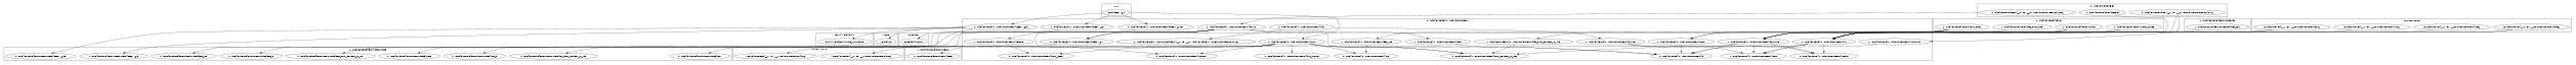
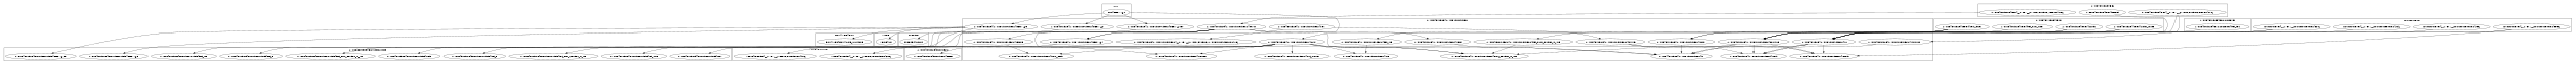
  digraph {
    fontname=Lato
    node [fontname=Lato]
    edge [fontname=Lato]
    "Moose::Exporter::__ANON__[Moose/Exporter.pm:479]"
    "Moose::Exporter::__ANON__[Moose/Exporter.pm:390]"
    "ANTLR::Runtime::CharStream::EOF"
    "Class::MOP::Class::make_immutable"
    "ANTLR::Runtime::Lexer::next_token"
    "ANTLR::Runtime::Lexer::get_char_index"
    "ANTLR::Runtime::Lexer::match_range"
    "ANTLR::Runtime::Lexer::match"
    "ANTLR::Runtime::DFA::__ANON__[ANTLR/Runtime/DFA.pm:175]"
    "ANTLR::Runtime::DFA::__ANON__[ANTLR/Runtime/DFA.pm:172]"
    "ANTLR::Runtime::DFA::predict"
    "Moose::has"
    "Exporter::import"
    "ANTLR::Runtime::CommonToken::get_text"
    "main::BEGIN@7"
    "ANTLR::Runtime::CharStreamState::set_char_position_in_line"
    "ANTLR::Runtime::CharStreamState::meta"
    "ANTLR::Runtime::CharStreamState::get_line"
    "ANTLR::Runtime::CharStreamState::get_p"
    "ANTLR::Runtime::CharStreamState::set_p"
    "ANTLR::Runtime::CharStreamState::new"
    "ANTLR::Runtime::CharStreamState::get_char_position_in_line"
    "ANTLR::Runtime::CharStreamState::BEGIN@59"
+   "ANTLR::Runtime::CharStreamState::set_line"
    "ANTLR::Runtime::CharStreamState::BEGIN@3"
    "Lavanda2Lexer::__ANON__[Lavanda2Lexer.pm:558]"
    "Lavanda2Lexer::__ANON__[Lavanda2Lexer.pm:404]"
    "Lavanda2Lexer::__ANON__[Lavanda2Lexer.pm:459]"
    "Lavanda2Lexer::__ANON__[Lavanda2Lexer.pm:331]"
    "ANTLR::Runtime::ANTLRStringStream::BEGIN@7"
    "ANTLR::Runtime::ANTLRStringStream::char_position_in_line"
    "ANTLR::Runtime::ANTLRStringStream::markers"
    "ANTLR::Runtime::ANTLRStringStream::rewind"
    "ANTLR::Runtime::ANTLRStringStream::consume"
    "ANTLR::Runtime::ANTLRStringStream::line"
    "ANTLR::Runtime::ANTLRStringStream::mark"
    "ANTLR::Runtime::ANTLRStringStream::BEGIN@5"
    "ANTLR::Runtime::ANTLRStringStream::index"
    "ANTLR::Runtime::ANTLRStringStream::p"
    "ANTLR::Runtime::ANTLRStringStream::new"
    "ANTLR::Runtime::ANTLRStringStream::BEGIN@257"
    "ANTLR::Runtime::ANTLRStringStream::input"
    "ANTLR::Runtime::ANTLRStringStream::substring"
    "ANTLR::Runtime::ANTLRStringStream::get_line"
    "ANTLR::Runtime::ANTLRStringStream::release"
    "ANTLR::Runtime::ANTLRStringStream::BEGIN@3"
    "ANTLR::Runtime::ANTLRStringStream::LA"
    n48 [label="ANTLR::CharStream::ANTLRStringStream::get_char_position_in_line"]
    "ANTLR::Runtime::ANTLRStringStream::length"
    "ANTLR::Runtime::ANTLRStringStream::BUILD"
    "ANTLR::Runtime::ANTLRStringStream::seek"
    "ANTLR::Runtime::ANTLRStringStream::last_marker"
    "ANTLR::Runtime::ANTLRStringStream::mark_depth"
    "ANTLR::Runtime::ANTLRStringStream::__ANON__[ANTLR/Runtime/ANTLRStringStream.pm:60]"
    subgraph cluster_1 {
-     label="Moose::Moose"
+     label="Moose::Exporter"
      "Moose::Exporter::__ANON__[Moose/Exporter.pm:479]"
      "Moose::Exporter::__ANON__[Moose/Exporter.pm:390]"
    }
    subgraph cluster_2 {
      label="ANTLR::Runtime::CharStream"
      "ANTLR::Runtime::CharStream::EOF"
    }
    subgraph cluster_3 {
      label="Class::MOP::Class"
      "Class::MOP::Class::make_immutable"
    }
    subgraph cluster_4 {
      label="ANTLR::Runtime::Lexer"
      "ANTLR::Runtime::Lexer::next_token"
      "ANTLR::Runtime::Lexer::get_char_index"
      "ANTLR::Runtime::Lexer::match_range"
      "ANTLR::Runtime::Lexer::match"
    }
    subgraph cluster_5 {
      label="ANTLR::Runtime::DFA"
      "ANTLR::Runtime::DFA::__ANON__[ANTLR/Runtime/DFA.pm:175]"
      "ANTLR::Runtime::DFA::__ANON__[ANTLR/Runtime/DFA.pm:172]"
      "ANTLR::Runtime::DFA::predict"
    }
    subgraph cluster_6 {
      label=Moose
      "Moose::has"
    }
    subgraph cluster_7 {
      label=Exporter
      "Exporter::import"
    }
    subgraph cluster_8 {
      label="ANTLR::Runtime::CommonToken"
      "ANTLR::Runtime::CommonToken::get_text"
    }
    subgraph cluster_9 {
      label=main
      "main::BEGIN@7"
    }
    subgraph cluster_10 {
      label="ANTLR::Runtime::CharStreamState"
      "ANTLR::Runtime::CharStreamState::set_char_position_in_line"
      "ANTLR::Runtime::CharStreamState::meta"
      "ANTLR::Runtime::CharStreamState::get_line"
      "ANTLR::Runtime::CharStreamState::get_p"
      "ANTLR::Runtime::CharStreamState::set_p"
      "ANTLR::Runtime::CharStreamState::new"
      "ANTLR::Runtime::CharStreamState::get_char_position_in_line"
      "ANTLR::Runtime::CharStreamState::BEGIN@59"
+     "ANTLR::Runtime::CharStreamState::set_line"
      "ANTLR::Runtime::CharStreamState::BEGIN@3"
    }
    subgraph cluster_11 {
      label=Lavanda2Lexer
      "Lavanda2Lexer::__ANON__[Lavanda2Lexer.pm:558]"
      "Lavanda2Lexer::__ANON__[Lavanda2Lexer.pm:404]"
      "Lavanda2Lexer::__ANON__[Lavanda2Lexer.pm:459]"
      "Lavanda2Lexer::__ANON__[Lavanda2Lexer.pm:331]"
    }
    subgraph cluster_12 {
      label="ANTLR::Runtime::ANTLRStringStream"
      "ANTLR::Runtime::ANTLRStringStream::BEGIN@7"
      "ANTLR::Runtime::ANTLRStringStream::char_position_in_line"
      "ANTLR::Runtime::ANTLRStringStream::markers"
      "ANTLR::Runtime::ANTLRStringStream::rewind"
      "ANTLR::Runtime::ANTLRStringStream::consume"
      "ANTLR::Runtime::ANTLRStringStream::line"
      "ANTLR::Runtime::ANTLRStringStream::mark"
      "ANTLR::Runtime::ANTLRStringStream::BEGIN@5"
      "ANTLR::Runtime::ANTLRStringStream::index"
      "ANTLR::Runtime::ANTLRStringStream::p"
      "ANTLR::Runtime::ANTLRStringStream::new"
      "ANTLR::Runtime::ANTLRStringStream::BEGIN@257"
      "ANTLR::Runtime::ANTLRStringStream::input"
      "ANTLR::Runtime::ANTLRStringStream::substring"
      "ANTLR::Runtime::ANTLRStringStream::get_line"
      "ANTLR::Runtime::ANTLRStringStream::release"
      "ANTLR::Runtime::ANTLRStringStream::BEGIN@3"
      "ANTLR::Runtime::ANTLRStringStream::LA"
      n48
      "ANTLR::Runtime::ANTLRStringStream::length"
      "ANTLR::Runtime::ANTLRStringStream::BUILD"
      "ANTLR::Runtime::ANTLRStringStream::seek"
      "ANTLR::Runtime::ANTLRStringStream::last_marker"
      "ANTLR::Runtime::ANTLRStringStream::mark_depth"
      "ANTLR::Runtime::ANTLRStringStream::__ANON__[ANTLR/Runtime/ANTLRStringStream.pm:60]"
    }
    "ANTLR::Runtime::Lexer::next_token" -> "ANTLR::Runtime::ANTLRStringStream::index"
    "ANTLR::Runtime::Lexer::next_token" -> "ANTLR::Runtime::ANTLRStringStream::get_line"
    "ANTLR::Runtime::Lexer::next_token" -> "ANTLR::Runtime::ANTLRStringStream::LA"
    "ANTLR::Runtime::Lexer::next_token" -> n48
    "ANTLR::Runtime::Lexer::get_char_index" -> "ANTLR::Runtime::ANTLRStringStream::index"
    "ANTLR::Runtime::Lexer::match_range" -> "ANTLR::Runtime::ANTLRStringStream::consume"
    "ANTLR::Runtime::Lexer::match_range" -> "ANTLR::Runtime::ANTLRStringStream::LA"
    "ANTLR::Runtime::Lexer::match" -> "ANTLR::Runtime::ANTLRStringStream::consume"
    "ANTLR::Runtime::Lexer::match" -> "ANTLR::Runtime::ANTLRStringStream::LA"
    "ANTLR::Runtime::DFA::__ANON__[ANTLR/Runtime/DFA.pm:175]" -> "ANTLR::Runtime::ANTLRStringStream::rewind"
    "ANTLR::Runtime::DFA::__ANON__[ANTLR/Runtime/DFA.pm:172]" -> "ANTLR::Runtime::ANTLRStringStream::consume"
    "ANTLR::Runtime::DFA::__ANON__[ANTLR/Runtime/DFA.pm:172]" -> "ANTLR::Runtime::ANTLRStringStream::LA"
    "ANTLR::Runtime::DFA::predict" -> "ANTLR::Runtime::ANTLRStringStream::mark"
    "ANTLR::Runtime::CommonToken::get_text" -> "ANTLR::Runtime::ANTLRStringStream::substring"
    "main::BEGIN@7" -> "ANTLR::Runtime::ANTLRStringStream::BEGIN@7"
    "main::BEGIN@7" -> "ANTLR::Runtime::ANTLRStringStream::BEGIN@5"
    "main::BEGIN@7" -> "ANTLR::Runtime::ANTLRStringStream::BEGIN@257"
    "main::BEGIN@7" -> "ANTLR::Runtime::ANTLRStringStream::BEGIN@3"
    "Lavanda2Lexer::__ANON__[Lavanda2Lexer.pm:558]" -> "ANTLR::Runtime::ANTLRStringStream::consume"
-   "Lavanda2Lexer::__ANON__[Lavanda2Lexer.pm:558]" -> "ANTLR::Runtime::ANTLRStringStream::LA"
+   "Lavanda2Lexer::__ANON__[Lavanda2Lexer.pm:558]" -> "ANTLR::Runtime::ANTLRStringStream::length"
    "Lavanda2Lexer::__ANON__[Lavanda2Lexer.pm:404]" -> "ANTLR::Runtime::ANTLRStringStream::LA"
    "Lavanda2Lexer::__ANON__[Lavanda2Lexer.pm:459]" -> "ANTLR::Runtime::ANTLRStringStream::LA"
    "Lavanda2Lexer::__ANON__[Lavanda2Lexer.pm:331]" -> "ANTLR::Runtime::ANTLRStringStream::consume"
    "Lavanda2Lexer::__ANON__[Lavanda2Lexer.pm:331]" -> "ANTLR::Runtime::ANTLRStringStream::LA"
    "ANTLR::Runtime::ANTLRStringStream::BEGIN@7" -> "Moose::Exporter::__ANON__[Moose/Exporter.pm:390]"
    "ANTLR::Runtime::ANTLRStringStream::rewind" -> "ANTLR::Runtime::CharStreamState::get_line"
    "ANTLR::Runtime::ANTLRStringStream::rewind" -> "ANTLR::Runtime::CharStreamState::get_p"
    "ANTLR::Runtime::ANTLRStringStream::rewind" -> "ANTLR::Runtime::CharStreamState::get_char_position_in_line"
    "ANTLR::Runtime::ANTLRStringStream::rewind" -> "ANTLR::Runtime::ANTLRStringStream::BEGIN@7"
    "ANTLR::Runtime::ANTLRStringStream::rewind" -> "ANTLR::Runtime::ANTLRStringStream::char_position_in_line"
    "ANTLR::Runtime::ANTLRStringStream::rewind" -> "ANTLR::Runtime::ANTLRStringStream::markers"
    "ANTLR::Runtime::ANTLRStringStream::rewind" -> "ANTLR::Runtime::ANTLRStringStream::release"
    "ANTLR::Runtime::ANTLRStringStream::rewind" -> "ANTLR::Runtime::ANTLRStringStream::seek"
    "ANTLR::Runtime::ANTLRStringStream::consume" -> "ANTLR::Runtime::ANTLRStringStream::char_position_in_line"
    "ANTLR::Runtime::ANTLRStringStream::consume" -> "ANTLR::Runtime::ANTLRStringStream::p"
    "ANTLR::Runtime::ANTLRStringStream::consume" -> "ANTLR::Runtime::ANTLRStringStream::input"
    "ANTLR::Runtime::ANTLRStringStream::consume" -> "ANTLR::Runtime::ANTLRStringStream::length"
    "ANTLR::Runtime::ANTLRStringStream::mark" -> "ANTLR::Runtime::CharStreamState::set_char_position_in_line"
    "ANTLR::Runtime::ANTLRStringStream::mark" -> "ANTLR::Runtime::CharStreamState::set_p"
    "ANTLR::Runtime::ANTLRStringStream::mark" -> "ANTLR::Runtime::CharStreamState::new"
+   "ANTLR::Runtime::ANTLRStringStream::mark" -> "ANTLR::Runtime::CharStreamState::set_line"
    "ANTLR::Runtime::ANTLRStringStream::mark" -> "ANTLR::Runtime::ANTLRStringStream::char_position_in_line"
    "ANTLR::Runtime::ANTLRStringStream::mark" -> "ANTLR::Runtime::ANTLRStringStream::markers"
    "ANTLR::Runtime::ANTLRStringStream::mark" -> "ANTLR::Runtime::ANTLRStringStream::line"
    "ANTLR::Runtime::ANTLRStringStream::mark" -> "ANTLR::Runtime::ANTLRStringStream::p"
    "ANTLR::Runtime::ANTLRStringStream::mark" -> "ANTLR::Runtime::ANTLRStringStream::last_marker"
    "ANTLR::Runtime::ANTLRStringStream::mark" -> "ANTLR::Runtime::ANTLRStringStream::mark_depth"
    "ANTLR::Runtime::ANTLRStringStream::BEGIN@5" -> "Class::MOP::Class::make_immutable"
    "ANTLR::Runtime::ANTLRStringStream::BEGIN@5" -> "Moose::has"
    "ANTLR::Runtime::ANTLRStringStream::BEGIN@5" -> "ANTLR::Runtime::CharStreamState::meta"
    "ANTLR::Runtime::ANTLRStringStream::BEGIN@5" -> "ANTLR::Runtime::CharStreamState::BEGIN@59"
    "ANTLR::Runtime::ANTLRStringStream::BEGIN@5" -> "ANTLR::Runtime::CharStreamState::BEGIN@3"
    "ANTLR::Runtime::ANTLRStringStream::index" -> "ANTLR::Runtime::ANTLRStringStream::p"
    "ANTLR::Runtime::ANTLRStringStream::new" -> "ANTLR::Runtime::ANTLRStringStream::BUILD"
    "ANTLR::Runtime::ANTLRStringStream::new" -> "ANTLR::Runtime::ANTLRStringStream::__ANON__[ANTLR/Runtime/ANTLRStringStream.pm:60]"
    "ANTLR::Runtime::ANTLRStringStream::BEGIN@257" -> "Moose::Exporter::__ANON__[Moose/Exporter.pm:479]"
    "ANTLR::Runtime::ANTLRStringStream::substring" -> "ANTLR::Runtime::ANTLRStringStream::input"
    "ANTLR::Runtime::ANTLRStringStream::get_line" -> "ANTLR::Runtime::ANTLRStringStream::line"
    "ANTLR::Runtime::ANTLRStringStream::release" -> "ANTLR::Runtime::ANTLRStringStream::mark_depth"
    "ANTLR::Runtime::ANTLRStringStream::BEGIN@3" -> "Exporter::import"
    "ANTLR::Runtime::ANTLRStringStream::LA" -> "ANTLR::Runtime::CharStream::EOF"
    "ANTLR::Runtime::ANTLRStringStream::LA" -> "ANTLR::Runtime::ANTLRStringStream::p"
    "ANTLR::Runtime::ANTLRStringStream::LA" -> "ANTLR::Runtime::ANTLRStringStream::input"
    "ANTLR::Runtime::ANTLRStringStream::LA" -> "ANTLR::Runtime::ANTLRStringStream::length"
    n48 -> "ANTLR::Runtime::ANTLRStringStream::char_position_in_line"
    "ANTLR::Runtime::ANTLRStringStream::BUILD" -> "ANTLR::Runtime::ANTLRStringStream::input"
    "ANTLR::Runtime::ANTLRStringStream::BUILD" -> "ANTLR::Runtime::ANTLRStringStream::length"
    "ANTLR::Runtime::ANTLRStringStream::seek" -> "ANTLR::Runtime::ANTLRStringStream::p"
  }
